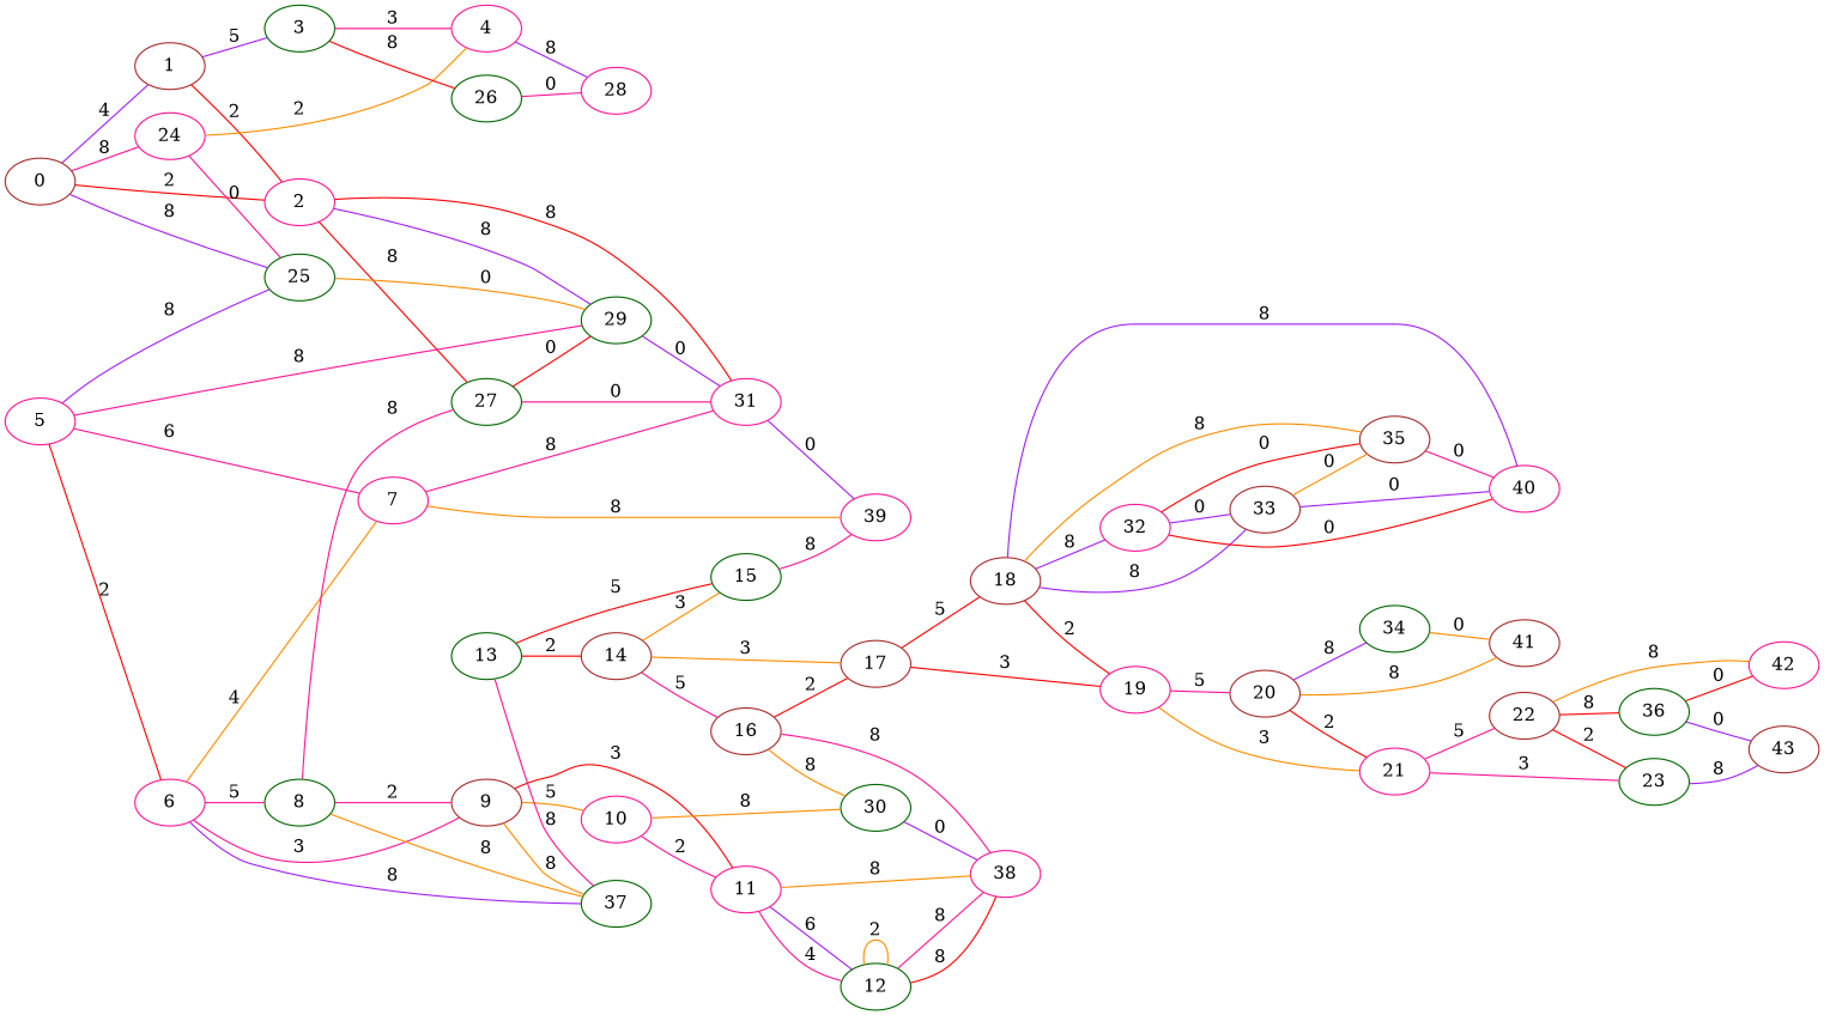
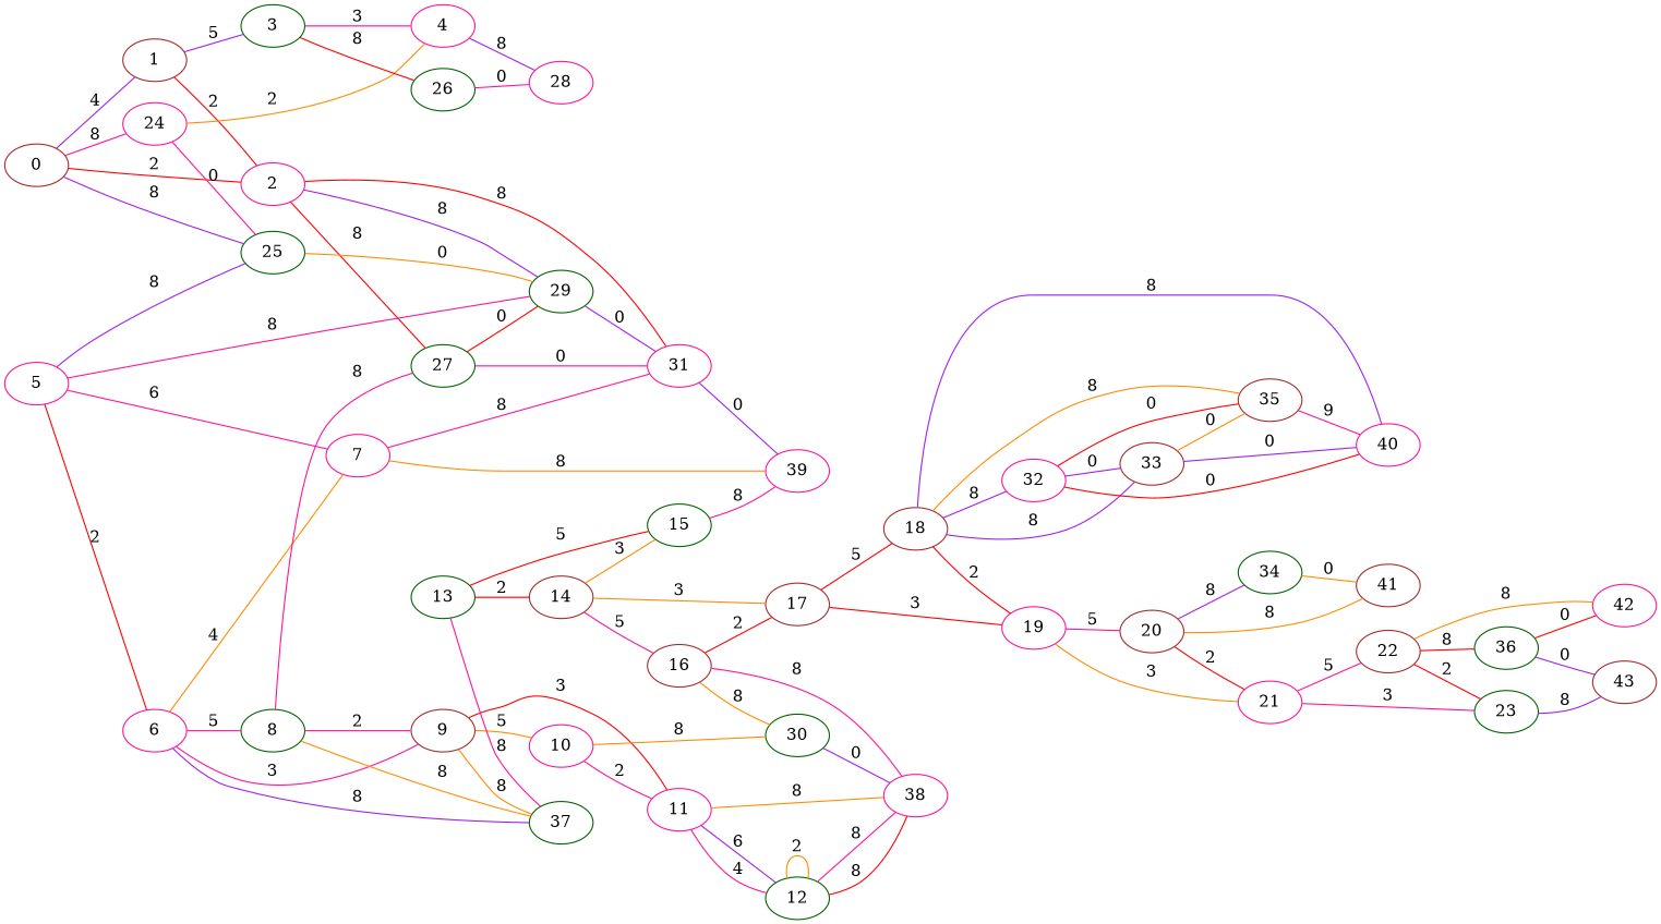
  graph {
    rankdir=LR
    node [color=deeppink weight=1]
    edge [color=deeppink]
    0 [color=brown]
    1 [color=brown]
    2
    24 [weight=4]
    25 [color=darkgreen weight=3]
    3 [color=darkgreen]
    27 [color=darkgreen weight=3]
    29 [color=darkgreen weight=3]
    31 [weight=3]
    4
    26 [color=darkgreen weight=3]
    28 [weight=3]
    39 [weight=3]
    5
    6
    7
    8 [color=darkgreen]
    9 [color=brown]
    37 [color=darkgreen weight=3]
    10
    11
    30 [color=darkgreen weight=3]
    12 [color=darkgreen weight=2]
    38 [weight=3]
    13 [color=darkgreen]
    14 [color=brown]
    15 [color=darkgreen]
    16 [color=brown]
    17 [color=brown]
    18 [color=brown]
    19
    32 [weight=3]
    33 [color=brown weight=3]
    35 [color=brown weight=3]
    40 [weight=3]
    20 [color=brown]
    21
    34 [color=darkgreen weight=3]
    41 [color=brown weight=3]
    22 [color=brown]
    23 [color=darkgreen]
    36 [color=darkgreen weight=3]
    42 [weight=3]
    43 [color=brown weight=3]
    0 -- 1 [color=purple label=4]
    0 -- 2 [color=red label=2]
    0 -- 24 [label=8]
    0 -- 25 [color=purple label=8]
    1 -- 2 [color=red label=2]
    1 -- 3 [color=purple label=5]
    2 -- 27 [color=red label=8]
    2 -- 29 [color=purple label=8]
    2 -- 31 [color=red label=8]
    24 -- 25 [label=0]
    24 -- 4 [color=darkorange label=2]
    25 -- 29 [color=darkorange label=0]
    3 -- 4 [label=3]
    3 -- 26 [color=red label=8]
    27 -- 29 [color=red label=0]
    27 -- 31 [label=0]
    29 -- 31 [color=purple label=0]
    31 -- 39 [color=purple label=0]
    4 -- 28 [color=purple label=8]
    26 -- 28 [label=0]
    5 -- 25 [color=purple label=8]
    5 -- 29 [label=8]
    5 -- 6 [color=red label=2]
    5 -- 7 [label=6]
    6 -- 7 [color=darkorange label=4]
    6 -- 8 [label=5]
    6 -- 9 [label=3]
    6 -- 37 [color=purple label=8]
    7 -- 31 [label=8]
    7 -- 39 [color=darkorange label=8]
    8 -- 27 [label=8]
    8 -- 9 [label=2]
    8 -- 37 [color=darkorange label=8]
    9 -- 37 [color=darkorange label=8]
    9 -- 10 [color=darkorange label=5]
    9 -- 11 [color=red label=3]
    10 -- 11 [label=2]
    10 -- 30 [color=darkorange label=8]
    11 -- 12 [color=purple label=6]
    11 -- 12 [label=4]
    11 -- 38 [color=darkorange label=8]
    30 -- 38 [color=purple label=0]
    12 -- 12 [color=darkorange label=2]
    12 -- 38 [color=red label=8]
    12 -- 38 [label=8]
    13 -- 37 [label=8]
    13 -- 14 [color=red label=2]
    13 -- 15 [color=red label=5]
    14 -- 15 [color=darkorange label=3]
    14 -- 16 [label=5]
    14 -- 17 [color=darkorange label=3]
    15 -- 39 [label=8]
    16 -- 30 [color=darkorange label=8]
    16 -- 38 [label=8]
    16 -- 17 [color=red label=2]
    17 -- 18 [color=red label=5]
    17 -- 19 [color=red label=3]
    18 -- 19 [color=red label=2]
    18 -- 32 [color=purple label=8]
    18 -- 33 [color=purple label=8]
    18 -- 35 [color=darkorange label=8]
    18 -- 40 [color=purple label=8]
    19 -- 20 [label=5]
    19 -- 21 [color=darkorange label=3]
    32 -- 33 [color=purple label=0]
    32 -- 35 [color=red label=0]
    32 -- 40 [color=red label=0]
    33 -- 35 [color=darkorange label=0]
    33 -- 40 [color=purple label=0]
-   35 -- 40 [label=0]
+   35 -- 40 [label=9]
    20 -- 21 [color=red label=2]
    20 -- 34 [color=purple label=8]
    20 -- 41 [color=darkorange label=8]
    21 -- 22 [label=5]
    21 -- 23 [label=3]
    34 -- 41 [color=darkorange label=0]
    22 -- 23 [color=red label=2]
    22 -- 36 [color=red label=8]
    22 -- 42 [color=darkorange label=8]
    23 -- 43 [color=purple label=8]
    36 -- 42 [color=red label=0]
    36 -- 43 [color=purple label=0]
  }
